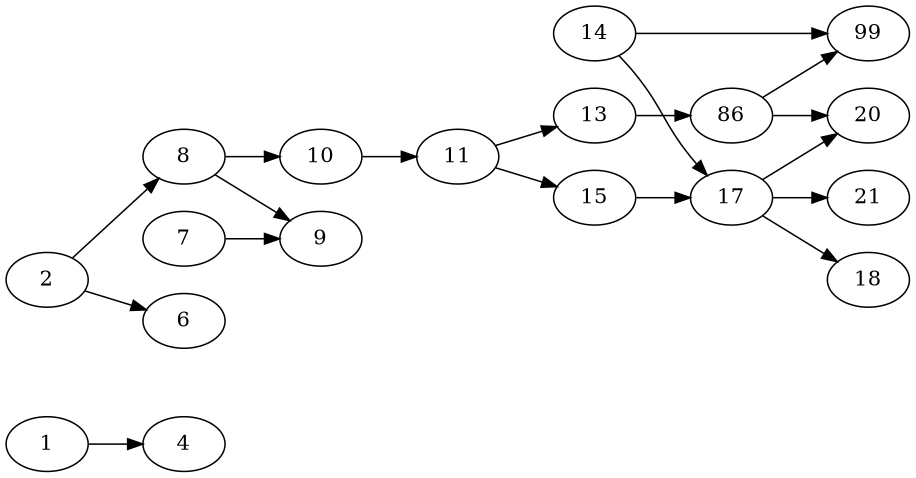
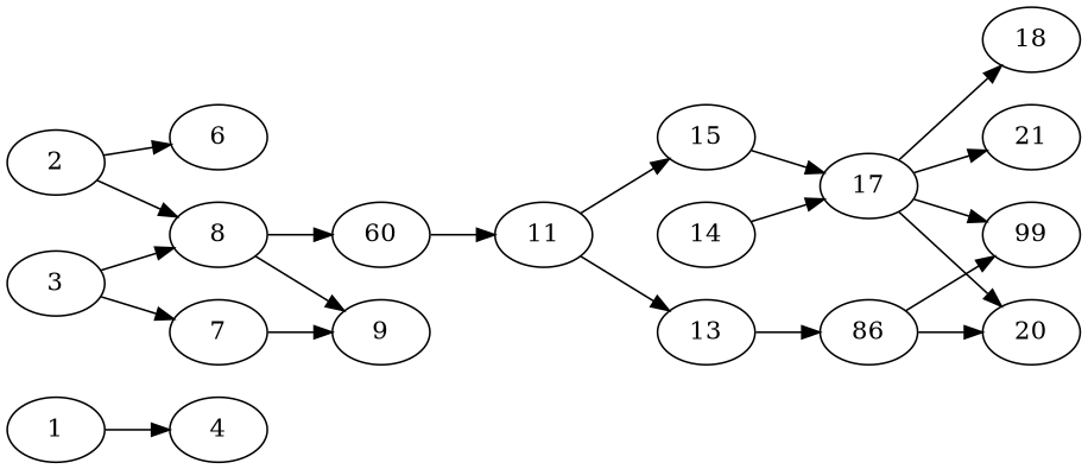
  digraph {
    rankdir=LR
    node [alpha=0.18]
    1 [alpha=0.14 expect_size=30972854151967408128]
    4 [alpha=0.05 expect_size=566794438198672128]
    2 [alpha=0.15 expect_size=16295755503264734]
    6 [expect_size=2194841964014071]
    8 [alpha=0.11 expect_size=298293519885094879232]
    9 [expect_size=436870181844336771072]
-   10 [alpha=0.04 expect_size=7950880124483354]
+   10 [alpha=0.04 expect_size=7950880124483354 label=60]
    11 [alpha=0.16 expect_size=7869430802451455]
+   3 [alpha=0.14 expect_size=37908914687695664]
    7 [expect_size=15420455505588162]
    13 [alpha=0.07 expect_size=55668422101123989504]
    15 [alpha=0.03 expect_size=1073688006878128242688]
    14 [alpha=0.03 expect_size=5780918254728382]
    17 [alpha=0.03 expect_size=1446503558118637568000]
    n15 [expect_size=252331266408448000000 label=86]
    n16 [alpha=0.14 expect_size=5881146753497345 label=99]
    20 [alpha=0.12 expect_size=263694386020220928000]
    18 [alpha=0.19 expect_size=21311323920856944]
    21 [expect_size=732654897392261267456]
    1 -> 4
    2 -> 6
    2 -> 8
    8 -> 9
    8 -> 10
    10 -> 11
    11 -> 13
    11 -> 15
+   3 -> 8
+   3 -> 7
    7 -> 9
    13 -> n15
    15 -> 17
    14 -> 17
-   14 -> n16
+   17 -> n16
    17 -> 20
    17 -> 18
    17 -> 21
    n15 -> n16
    n15 -> 20
  }
